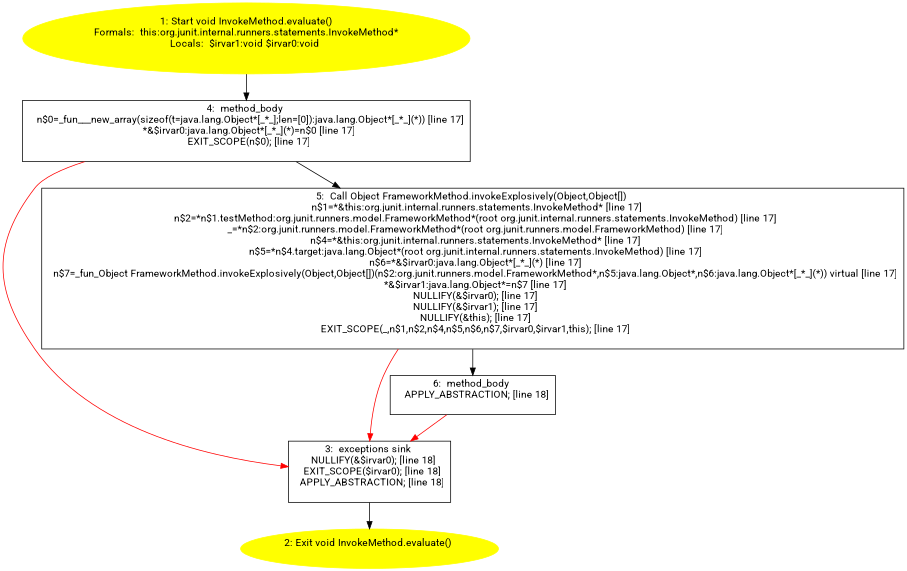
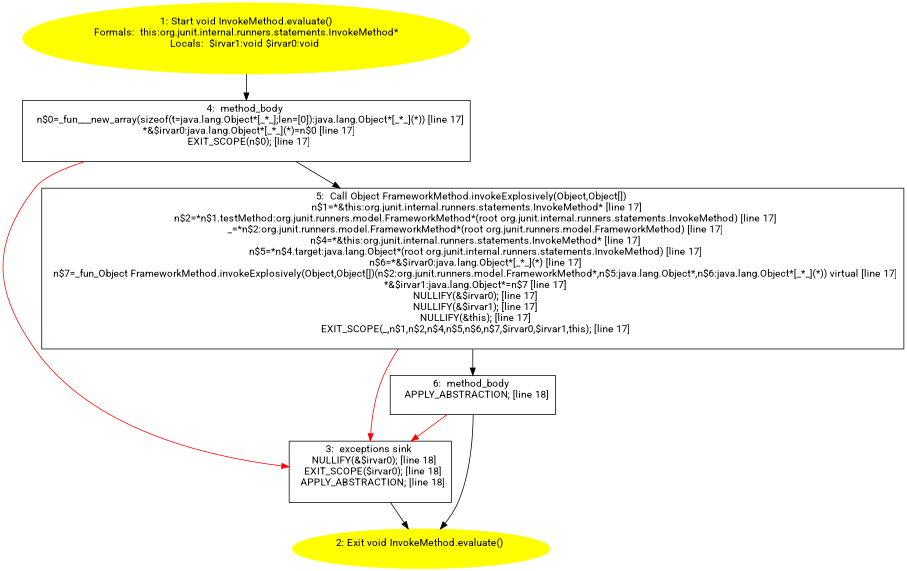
  digraph {
    fontname=Roboto
    node [fontname=Roboto shape=box]
    edge [fontname=Roboto]
    n1 [color=yellow label="1: Start void InvokeMethod.evaluate()\nFormals:  this:org.junit.internal.runners.statements.InvokeMethod*\nLocals:  $irvar1:void $irvar0:void \n  " style=filled shape=""]
    n2 [label="4:  method_body \n   n$0=_fun___new_array(sizeof(t=java.lang.Object*[_*_];len=[0]):java.lang.Object*[_*_](*)) [line 17]\n  *&$irvar0:java.lang.Object*[_*_](*)=n$0 [line 17]\n  EXIT_SCOPE(n$0); [line 17]\n "]
    n3 [label="3:  exceptions sink \n   NULLIFY(&$irvar0); [line 18]\n  EXIT_SCOPE($irvar0); [line 18]\n  APPLY_ABSTRACTION; [line 18]\n "]
    n4 [label="5:  Call Object FrameworkMethod.invokeExplosively(Object,Object[]) \n   n$1=*&this:org.junit.internal.runners.statements.InvokeMethod* [line 17]\n  n$2=*n$1.testMethod:org.junit.runners.model.FrameworkMethod*(root org.junit.internal.runners.statements.InvokeMethod) [line 17]\n  _=*n$2:org.junit.runners.model.FrameworkMethod*(root org.junit.runners.model.FrameworkMethod) [line 17]\n  n$4=*&this:org.junit.internal.runners.statements.InvokeMethod* [line 17]\n  n$5=*n$4.target:java.lang.Object*(root org.junit.internal.runners.statements.InvokeMethod) [line 17]\n  n$6=*&$irvar0:java.lang.Object*[_*_](*) [line 17]\n  n$7=_fun_Object FrameworkMethod.invokeExplosively(Object,Object[])(n$2:org.junit.runners.model.FrameworkMethod*,n$5:java.lang.Object*,n$6:java.lang.Object*[_*_](*)) virtual [line 17]\n  *&$irvar1:java.lang.Object*=n$7 [line 17]\n  NULLIFY(&$irvar0); [line 17]\n  NULLIFY(&$irvar1); [line 17]\n  NULLIFY(&this); [line 17]\n  EXIT_SCOPE(_,n$1,n$2,n$4,n$5,n$6,n$7,$irvar0,$irvar1,this); [line 17]\n "]
    n5 [color=yellow label="2: Exit void InvokeMethod.evaluate() \n  " style=filled shape=""]
    n6 [label="6:  method_body \n   APPLY_ABSTRACTION; [line 18]\n "]
    n1 -> n2
    n2 -> n3 [color=red]
    n2 -> n4
    n3 -> n5
    n4 -> n3 [color=red]
    n4 -> n6
    n6 -> n3 [color=red]
+   n6 -> n5
  }
